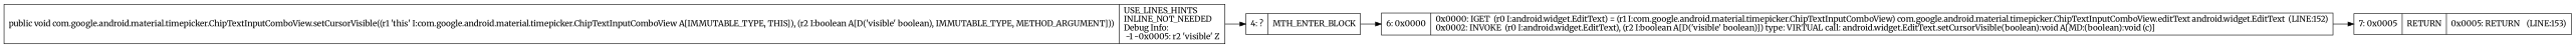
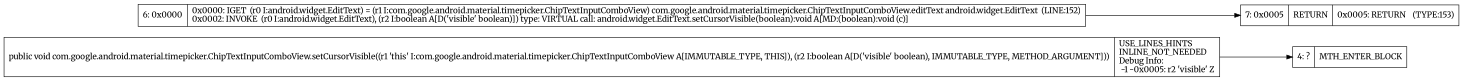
  digraph {
    fontname=Merriweather
    rankdir=LR
    node [fontname=Merriweather shape=record]
    edge [fontname=Merriweather]
    n1 [label="{4\:\ ?|MTH_ENTER_BLOCK\l}"]
    n2 [label="{6\:\ 0x0000|0x0000: IGET  (r0 I:android.widget.EditText) = (r1 I:com.google.android.material.timepicker.ChipTextInputComboView) com.google.android.material.timepicker.ChipTextInputComboView.editText android.widget.EditText  (LINE:152)\l0x0002: INVOKE  (r0 I:android.widget.EditText), (r2 I:boolean A[D('visible' boolean)]) type: VIRTUAL call: android.widget.EditText.setCursorVisible(boolean):void A[MD:(boolean):void (c)]\l}"]
-   n3 [label="{7\:\ 0x0005|RETURN\l|0x0005: RETURN    (LINE:153)\l}"]
+   n3 [label="{7\:\ 0x0005|RETURN\l|0x0005: RETURN    (TYPE:153)\l}"]
    n4 [label="{public void com.google.android.material.timepicker.ChipTextInputComboView.setCursorVisible((r1 'this' I:com.google.android.material.timepicker.ChipTextInputComboView A[IMMUTABLE_TYPE, THIS]), (r2 I:boolean A[D('visible' boolean), IMMUTABLE_TYPE, METHOD_ARGUMENT]))  | USE_LINES_HINTS\lINLINE_NOT_NEEDED\lDebug Info:\l  \-1 \-0x0005: r2 'visible' Z\l}"]
-   n1 -> n2
    n2 -> n3
    n4 -> n1
  }
